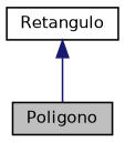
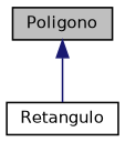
  digraph {
    node [color=black fontname=Helvetica fontsize=10 shape=record style=filled]
    n1 [fillcolor=grey75 fontcolor=black height=0.2 label=Poligono width=0.4]
    n2 [fillcolor=white height=0.2 label=Retangulo width=0.4]
-   n2 -> n1 [color=midnightblue dir=back fontname=Helvetica fontsize=10 labelfontname=Helvetica labelfontsize=10 style=solid]
+   n1 -> n2 [color=midnightblue dir=back fontname=Helvetica fontsize=10 labelfontname=Helvetica labelfontsize=10 style=solid]
  }
